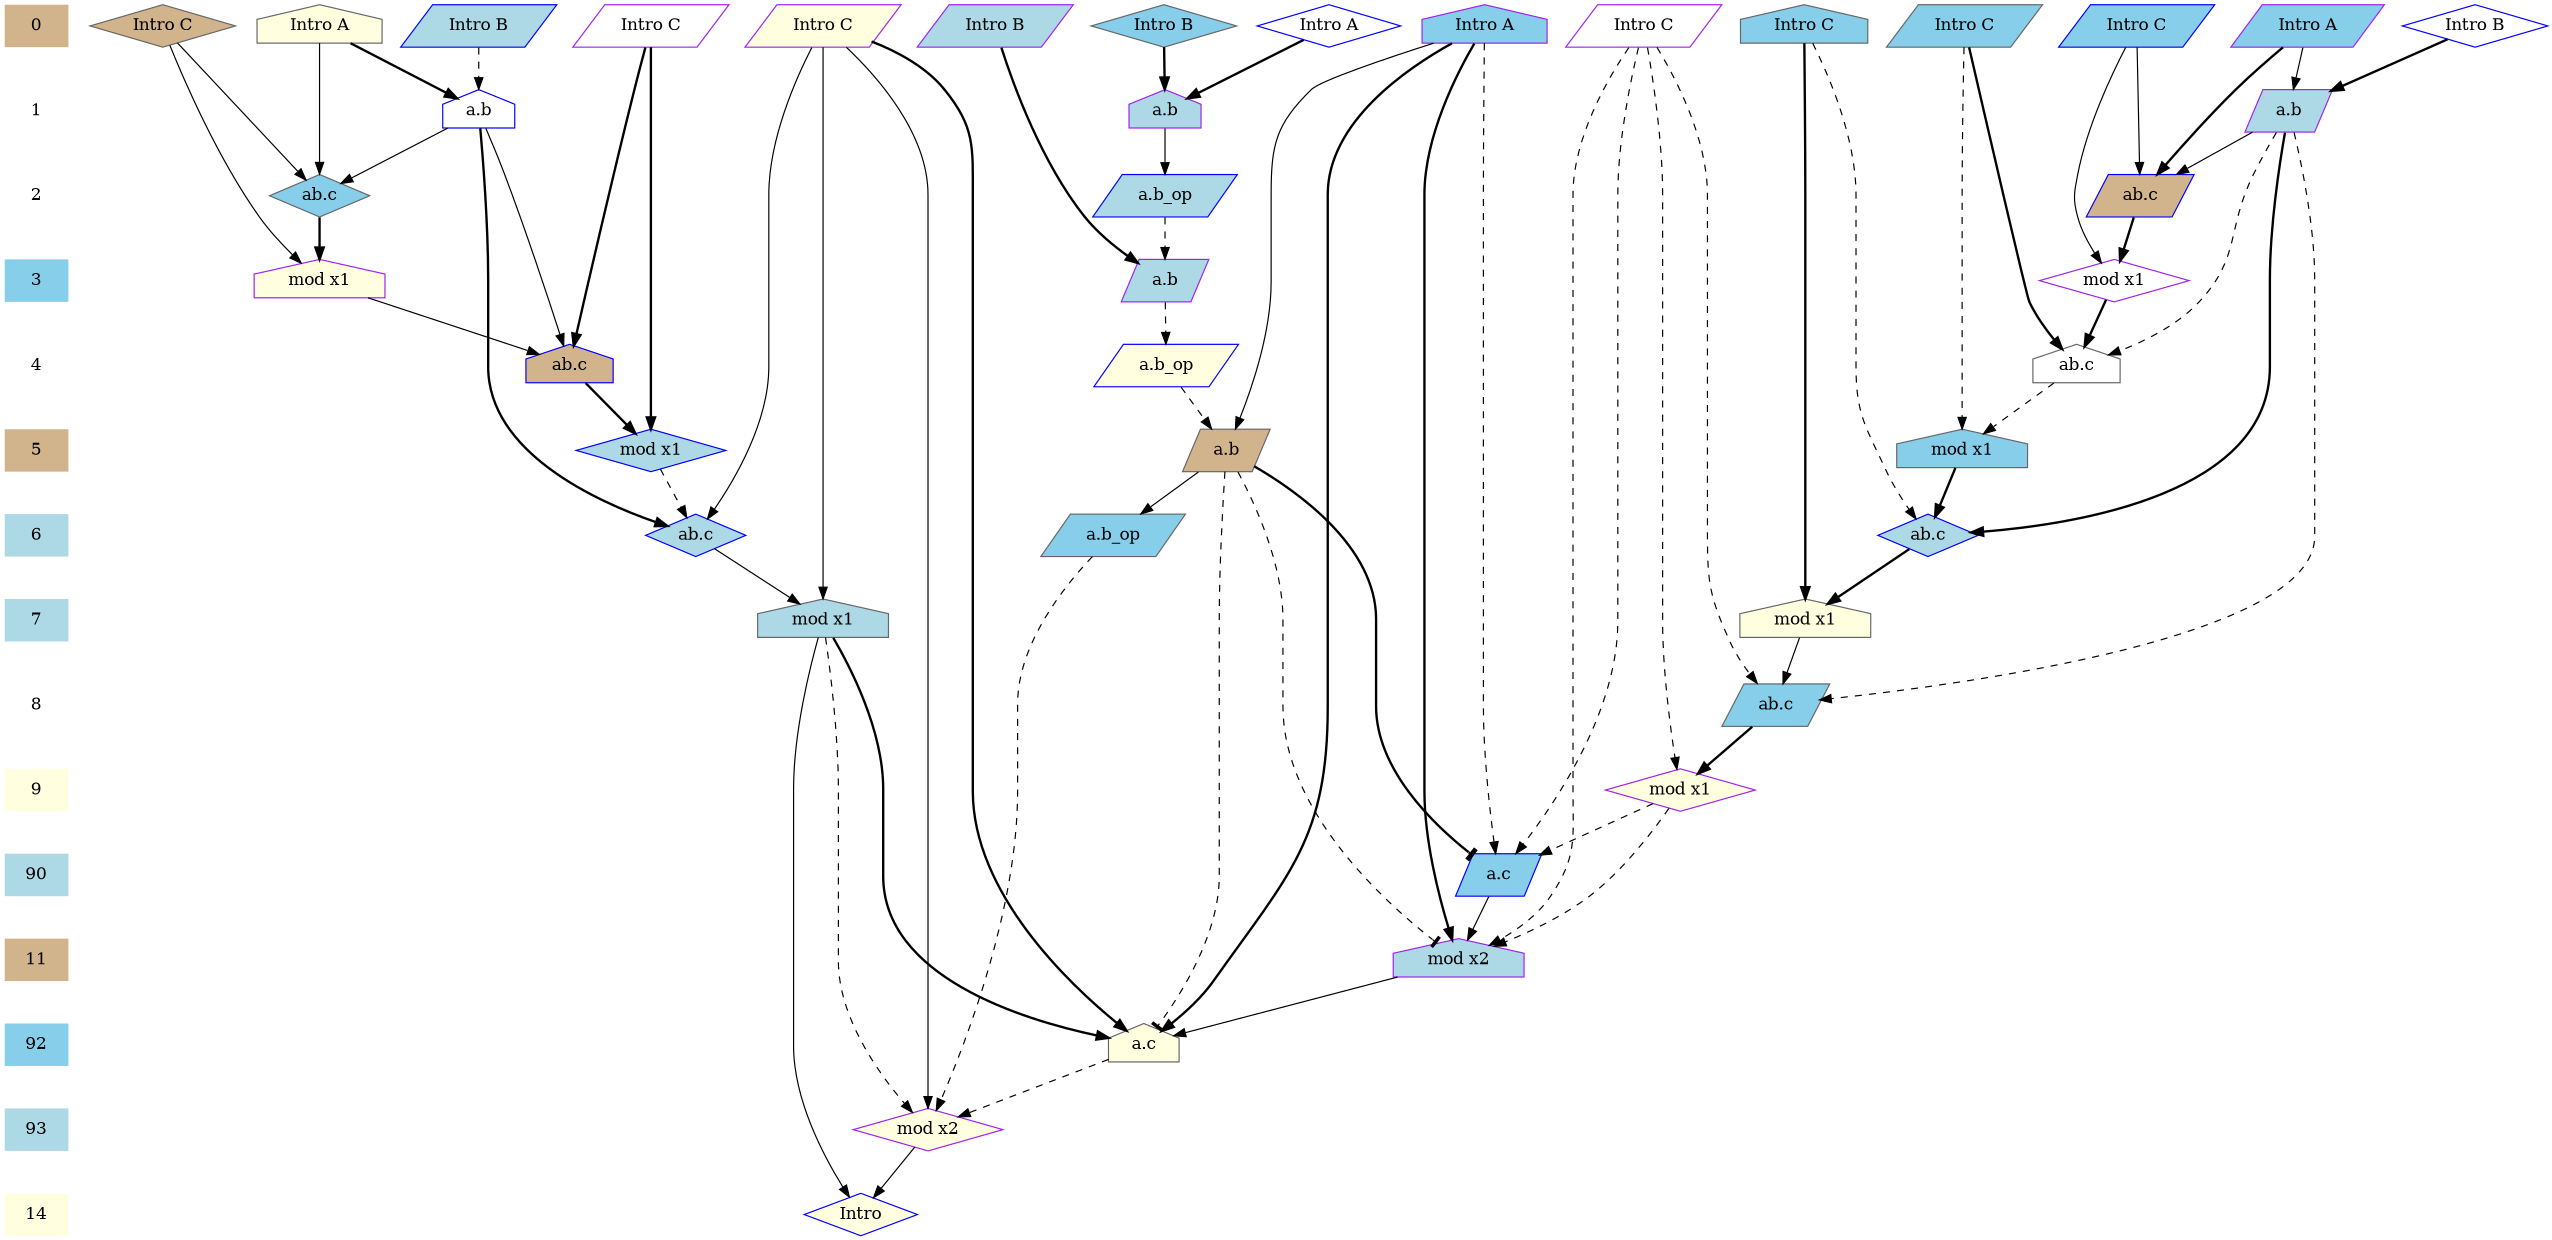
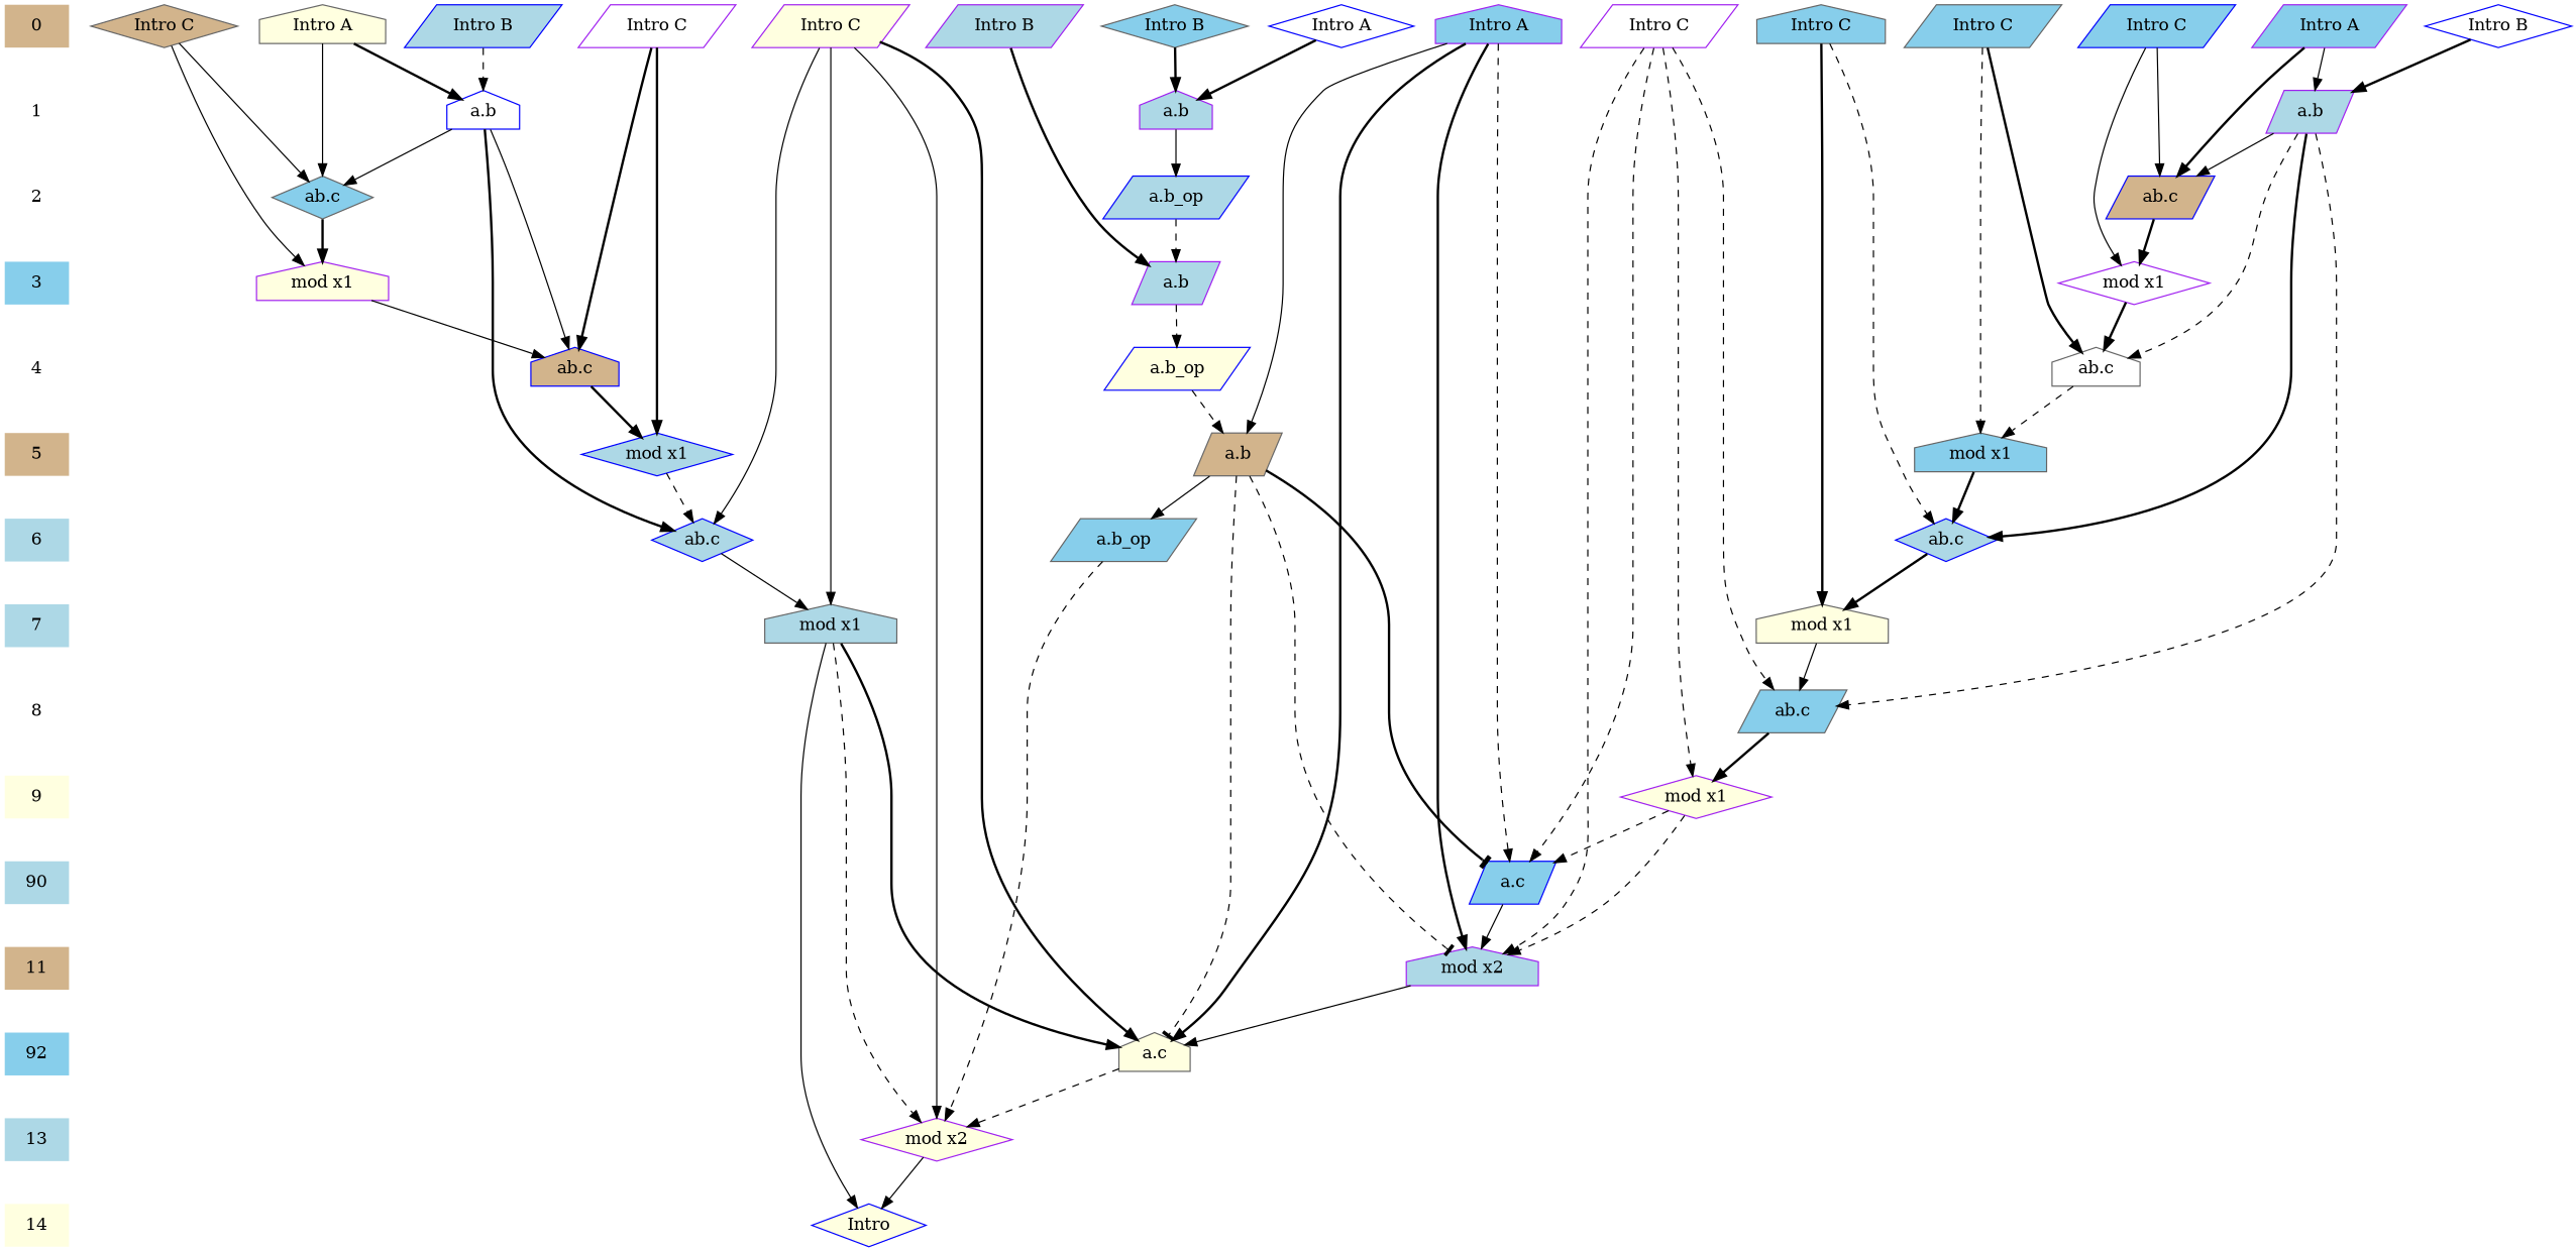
  digraph {
    ranksep=.5
    node [color=blue fillcolor=lightblue shape=parallelogram style=filled]
    edge [style=bold]
    0 [fillcolor=tan shape=plaintext]
    n2 [color=purple fillcolor=skyblue label="Intro A" shape=house]
    n3 [color=purple label="Intro B"]
    n4 [color=gray40 fillcolor=skyblue label="Intro B" shape=diamond]
    n5 [fillcolor=white label="Intro A" shape=diamond]
    n6 [color=gray40 fillcolor=lightyellow label="Intro A" shape=house]
    n7 [color=purple fillcolor=skyblue label="Intro A"]
    n8 [fillcolor=white label="Intro B" shape=diamond]
    n9 [label="Intro B"]
    n10 [color=gray40 fillcolor=tan label="Intro C" shape=diamond]
    n11 [color=gray40 fillcolor=skyblue label="Intro C" shape=house]
    n12 [color=purple fillcolor=white label="Intro C"]
    n13 [fillcolor=skyblue label="Intro C"]
    n14 [color=gray40 fillcolor=skyblue label="Intro C"]
    n15 [color=purple fillcolor=white label="Intro C"]
    n16 [color=purple fillcolor=lightyellow label="Intro C"]
    14 [color=gray40 fillcolor=lightyellow shape=plaintext]
    n18 [fillcolor=lightyellow label=Intro shape=diamond]
    1 [color=purple fillcolor=white shape=plaintext]
    n20 [fillcolor=white label="a.b" shape=house]
    n21 [color=purple label="a.b" shape=house]
    n22 [color=purple label="a.b"]
    2 [color=purple fillcolor=white shape=plaintext]
    n24 [color=gray40 fillcolor=skyblue label="ab.c" shape=diamond]
    n25 [fillcolor=tan label="ab.c"]
    n26 [label="a.b_op"]
    3 [fillcolor=skyblue shape=plaintext]
    n28 [color=purple fillcolor=lightyellow label="mod x1" shape=house]
    n29 [color=purple fillcolor=white label="mod x1" shape=diamond]
    n30 [color=purple label="a.b"]
    4 [fillcolor=white shape=plaintext]
    n32 [fillcolor=tan label="ab.c" shape=house]
    n33 [color=gray40 fillcolor=white label="ab.c" shape=house]
    n34 [fillcolor=lightyellow label="a.b_op"]
    5 [color=purple fillcolor=tan shape=plaintext]
    n36 [label="mod x1" shape=diamond]
    n37 [color=gray40 fillcolor=skyblue label="mod x1" shape=house]
    n38 [color=gray40 fillcolor=tan label="a.b"]
    6 [shape=plaintext]
    n40 [label="ab.c" shape=diamond]
    n41 [label="ab.c" shape=diamond]
    n42 [color=gray40 fillcolor=skyblue label="a.b_op"]
    7 [color=purple shape=plaintext]
    n44 [color=gray40 fillcolor=lightyellow label="mod x1" shape=house]
    n45 [color=gray40 label="mod x1" shape=house]
    8 [fillcolor=white shape=plaintext]
    n47 [color=gray40 fillcolor=skyblue label="ab.c"]
    9 [color=purple fillcolor=lightyellow shape=plaintext]
    n49 [color=purple fillcolor=lightyellow label="mod x1" shape=diamond]
    n50 [color=gray40 label=90 shape=plaintext]
    n51 [fillcolor=skyblue label="a.c"]
    11 [fillcolor=tan shape=plaintext]
    n53 [color=purple label="mod x2" shape=house]
    n54 [fillcolor=skyblue label=92 shape=plaintext]
    n55 [color=gray40 fillcolor=lightyellow label="a.c" shape=house]
-   13 [color=purple shape=plaintext label=93]
+   13 [color=purple shape=plaintext]
    n57 [color=purple fillcolor=lightyellow label="mod x2" shape=diamond]
    subgraph sub_1 {
      rank=same
      0
      n2
      n3
      n4
      n5
      n6
      n7
      n8
      n9
      n10
      n11
      n12
      n13
      n14
      n15
      n16
    }
    subgraph sub_2 {
      rank=same
      14
      n18
    }
    subgraph sub_3 {
      rank=same
      1
      n20
      n21
      n22
    }
    subgraph sub_4 {
      rank=same
      2
      n24
      n25
      n26
    }
    subgraph sub_5 {
      rank=same
      3
      n28
      n29
      n30
    }
    subgraph sub_6 {
      rank=same
      4
      n32
      n33
      n34
    }
    subgraph sub_7 {
      rank=same
      5
      n36
      n37
      n38
    }
    subgraph sub_8 {
      rank=same
      6
      n40
      n41
      n42
    }
    subgraph sub_9 {
      rank=same
      7
      n44
      n45
    }
    subgraph sub_10 {
      rank=same
      8
      n47
    }
    subgraph sub_11 {
      rank=same
      9
      n49
    }
    subgraph sub_12 {
      rank=same
      n50
      n51
    }
    subgraph sub_13 {
      rank=same
      11
      n53
    }
    subgraph sub_14 {
      rank=same
      n54
      n55
    }
    subgraph sub_15 {
      rank=same
      13
      n57
    }
    0 -> 1 [style=invis]
    n2 -> n38 [style=solid]
    n2 -> n51 [style=dashed]
    n2 -> n53
    n2 -> n55
    n3 -> n30
    n4 -> n21
    n5 -> n21
    n6 -> n20
    n6 -> n24 [style=solid]
    n7 -> n22 [style=solid]
    n7 -> n25
    n8 -> n22
    n9 -> n20 [style=dashed]
    n10 -> n24 [style=solid]
    n10 -> n28 [style=solid]
    n11 -> n40 [style=dashed]
    n11 -> n44
    n12 -> n32
    n12 -> n36
    n13 -> n25 [style=solid]
    n13 -> n29 [style=solid]
    n14 -> n33
    n14 -> n37 [style=dashed]
    n15 -> n47 [style=dashed]
    n15 -> n49 [style=dashed]
    n15 -> n51 [style=dashed]
    n15 -> n53 [style=dashed]
    n16 -> n41 [style=solid]
    n16 -> n45 [style=solid]
    n16 -> n55
    n16 -> n57 [style=solid]
    1 -> 2 [style=invis]
    n20 -> n24 [style=solid]
    n20 -> n32 [style=solid]
    n20 -> n41
    n21 -> n26 [style=solid]
    n22 -> n25 [style=solid]
    n22 -> n33 [style=dashed]
    n22 -> n40
    n22 -> n47 [style=dashed]
    2 -> 3 [style=invis]
    n24 -> n28
    n25 -> n29
    n26 -> n30 [style=dashed]
    3 -> 4 [style=invis]
    n28 -> n32 [style=solid]
    n29 -> n33
    n30 -> n34 [style=dashed]
    4 -> 5 [style=invis]
    n32 -> n36
    n33 -> n37 [style=dashed]
    n34 -> n38 [style=dashed]
    5 -> 6 [style=invis]
    n36 -> n41 [style=dashed]
    n37 -> n40
    n38 -> n42 [style=solid]
    n38 -> n51 [arrowhead=tee]
    n38 -> n53 [arrowhead=tee style=dashed]
    n38 -> n55 [arrowhead=tee style=dashed]
    6 -> 7 [style=invis]
    n40 -> n44
    n41 -> n45 [style=solid]
    n42 -> n57 [style=dashed]
    7 -> 8 [style=invis]
    n44 -> n47 [style=solid]
    n45 -> n18 [style=solid]
    n45 -> n55
    n45 -> n57 [style=dashed]
    8 -> 9 [style=invis]
    n47 -> n49
    9 -> n50 [style=invis]
    n49 -> n51 [style=dashed]
    n49 -> n53 [style=dashed]
    n50 -> 11 [style=invis]
    n51 -> n53 [style=solid]
    11 -> n54 [style=invis]
    n53 -> n55 [style=solid]
    n54 -> 13 [style=invis]
    n55 -> n57 [style=dashed]
    13 -> 14 [style=invis]
    n57 -> n18 [style=solid]
  }
